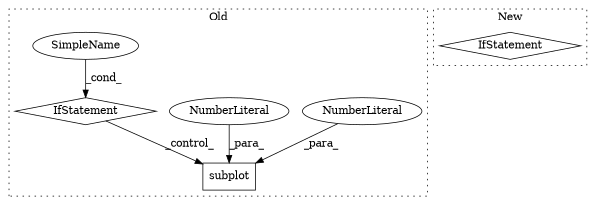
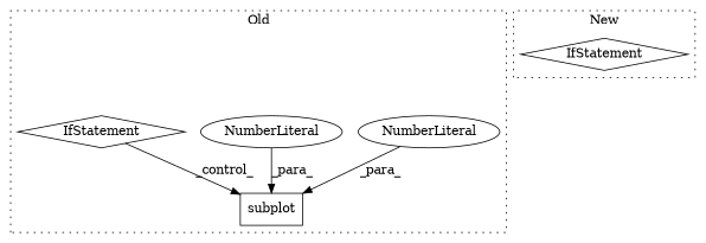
  digraph {
    node [a=34 l=1 shape=ellipse]
    n1 [a=32 l="8,1" label=subplot s="7053,7064" shape=box]
    n2 [label=NumberLiteral s=7063]
    n3 [label=NumberLiteral s=7061]
    n4 [a=25 l="4,2" label=IfStatement s="6939,6967" shape=diamond]
-   n5 [a=42 label=SimpleName l=""]
    n6 [a=25 l=3 label=IfStatement s=7106 shape=diamond]
    subgraph cluster_1 {
      label=Old
      style=dotted
      n1
      n2
      n3
      n4
-     n5
    }
    subgraph cluster_2 {
      label=New
      style=dotted
      n6
    }
    n2 -> n1 [label=_para_]
    n3 -> n1 [label=_para_]
    n4 -> n1 [label=_control_]
-   n5 -> n4 [label=_cond_]
  }
